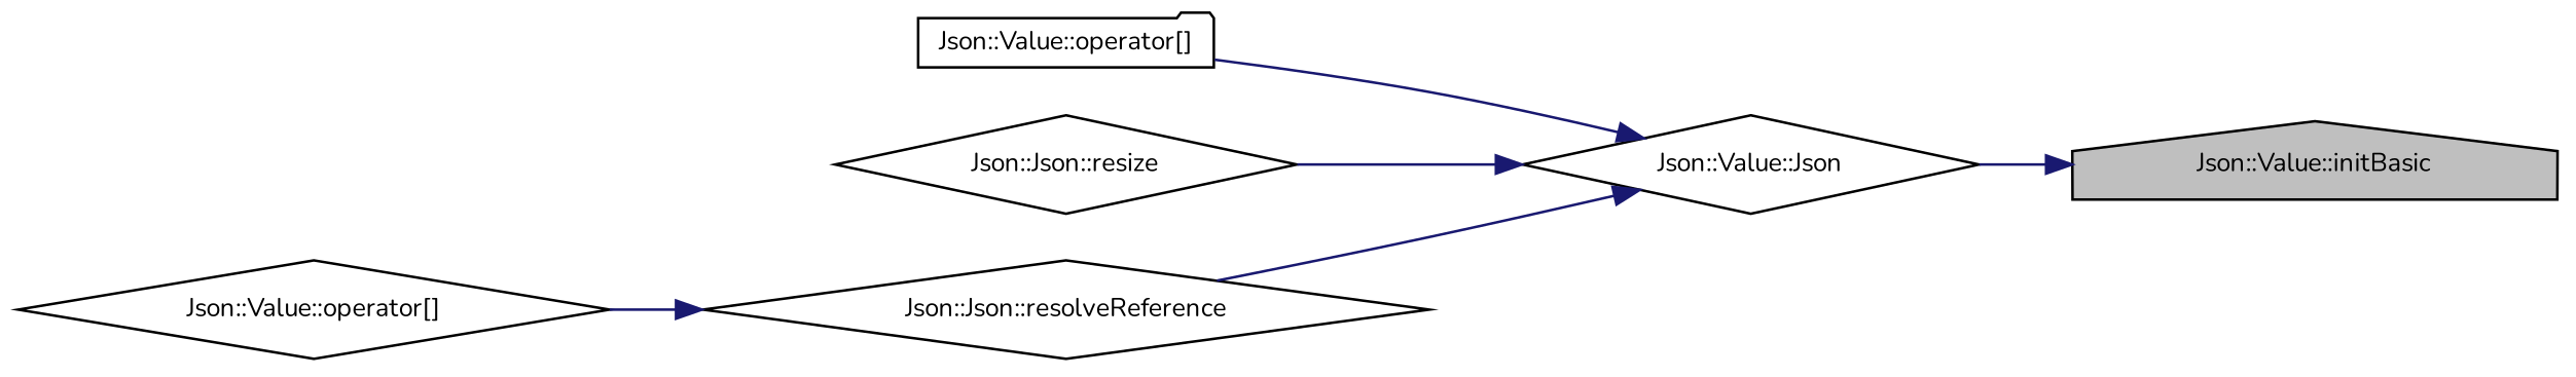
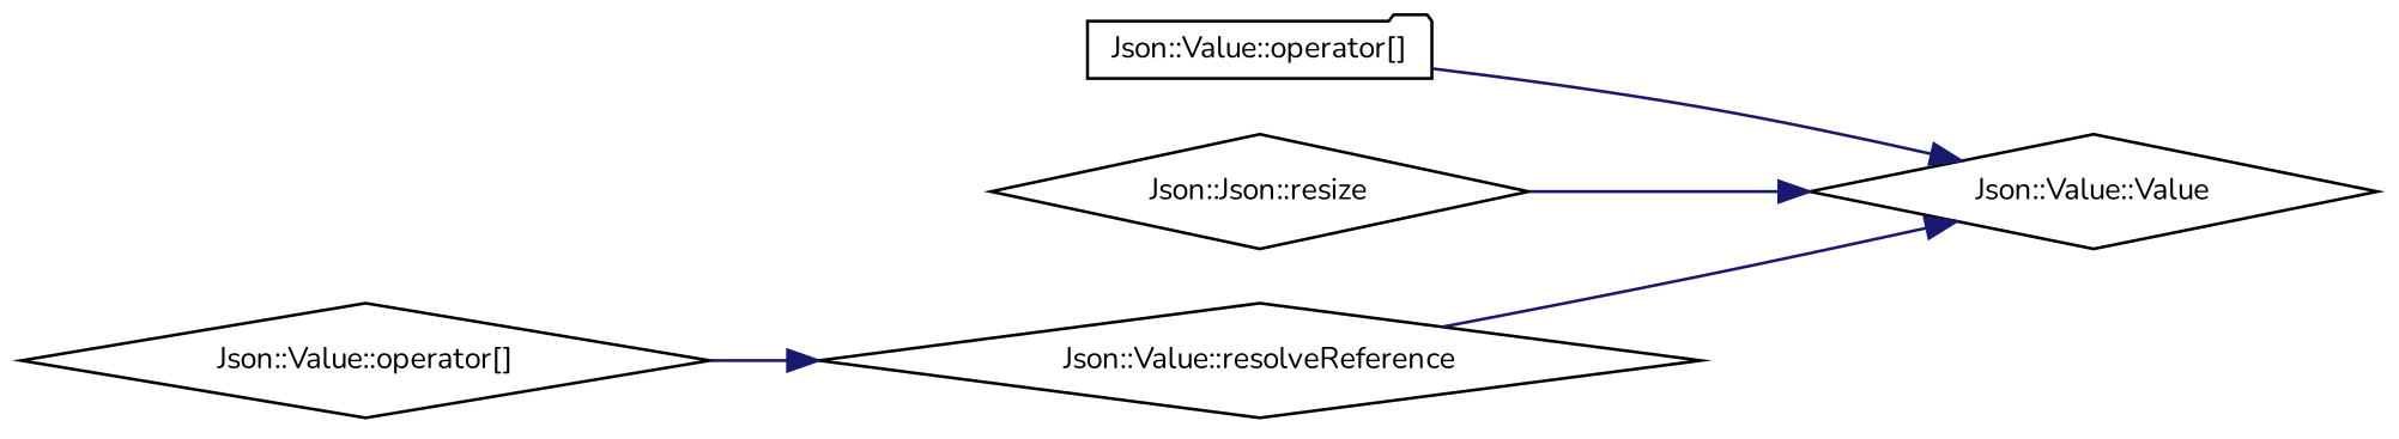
  digraph {
    fontname=Nunito
    rankdir=RL
    node [color=black fillcolor=white fontname=Nunito fontsize=10 shape=diamond style=filled]
    edge [color=midnightblue dir=back fontname=Nunito fontsize=10 labelfontname=Helvetica labelfontsize=10 style=solid]
-   n1 [fillcolor=grey75 fontcolor=black height=0.2 label="Json::Value::initBasic" shape=house width=0.4]
-   n2 [height=0.2 label="Json::Value::Json" width=0.4]
+   n2 [height=0.2 label="Json::Value::Value" width=0.4]
    n3 [height=0.2 label="Json::Value::operator[]" shape=folder width=0.4]
    n4 [height=0.2 label="Json::Json::resize" width=0.4]
-   n5 [height=0.2 label="Json::Json::resolveReference" width=0.4]
+   n5 [height=0.2 label="Json::Value::resolveReference" width=0.4]
    n6 [height=0.2 label="Json::Value::operator[]" width=0.4]
-   n1 -> n2
    n2 -> n3
    n2 -> n4
    n2 -> n5
    n5 -> n6
  }
